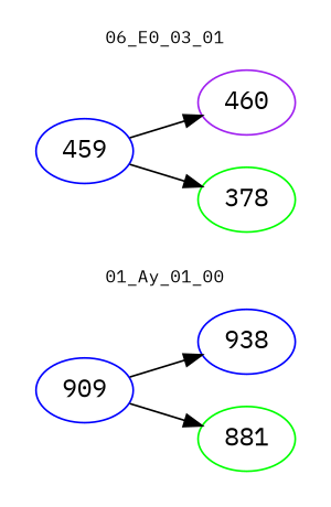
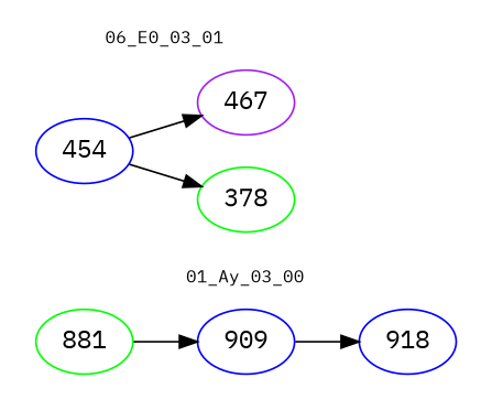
  digraph {
    fontname="IBM Plex Mono"
    rankdir=LR
    node [color=blue fontname="IBM Plex Mono"]
    edge [color=black fontname="IBM Plex Mono"]
    n1 [label=909]
    n2 [color=green label=881]
-   n3 [label=938]
-   n4 [label=459]
+   n3 [label=918]
+   n4 [label=454]
    n5 [color=green label=378]
-   n6 [color=purple label=460]
+   n6 [color=purple label=467]
    subgraph cluster_1 {
      color=white
      fontsize=10
-     label="01_Ay_01_00"
+     label="01_Ay_03_00"
      n1
      n2
      n3
    }
    subgraph cluster_2 {
      color=white
      fontsize=10
      label="06_E0_03_01"
      n4
      n5
      n6
    }
-   n1 -> n2
+   n2 -> n1
    n1 -> n3
    n4 -> n5
    n4 -> n6
  }
